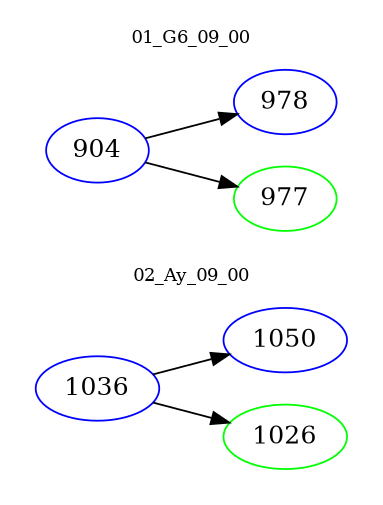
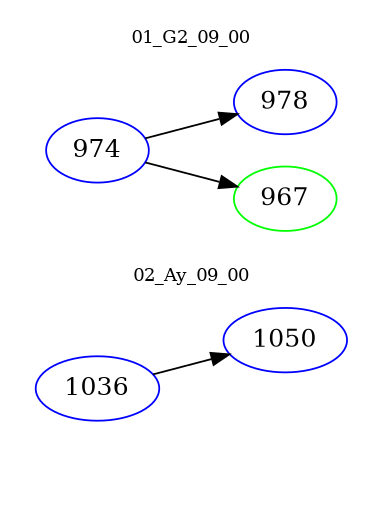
  digraph {
    rankdir=LR
    node [color=blue]
    edge [color=black]
    n1 [label=1036]
-   n2 [color=green label=1026]
    n3 [label=1050]
-   n4 [label=904]
-   n5 [color=green label=977]
+   n4 [label=974]
+   n5 [color=green label=967]
    n6 [label=978]
    subgraph cluster_1 {
      color=white
      fontsize=10
      label="02_Ay_09_00"
      n1
-     n2
      n3
    }
    subgraph cluster_2 {
      color=white
      fontsize=10
-     label="01_G6_09_00"
+     label="01_G2_09_00"
      n4
      n5
      n6
    }
-   n1 -> n2
    n1 -> n3
    n4 -> n5
    n4 -> n6
  }
